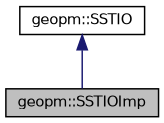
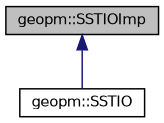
  digraph {
    node [color=black fontname=Helvetica fontsize=10 shape=record style=filled]
    n1 [fillcolor=grey75 fontcolor=black height=0.2 label="geopm::SSTIOImp" width=0.4]
    n2 [fillcolor=white height=0.2 label="geopm::SSTIO" width=0.4]
-   n2 -> n1 [color=midnightblue dir=back fontname=Helvetica fontsize=10 labelfontname=Helvetica labelfontsize=10 style=solid]
+   n1 -> n2 [color=midnightblue dir=back fontname=Helvetica fontsize=10 labelfontname=Helvetica labelfontsize=10 style=solid]
  }
